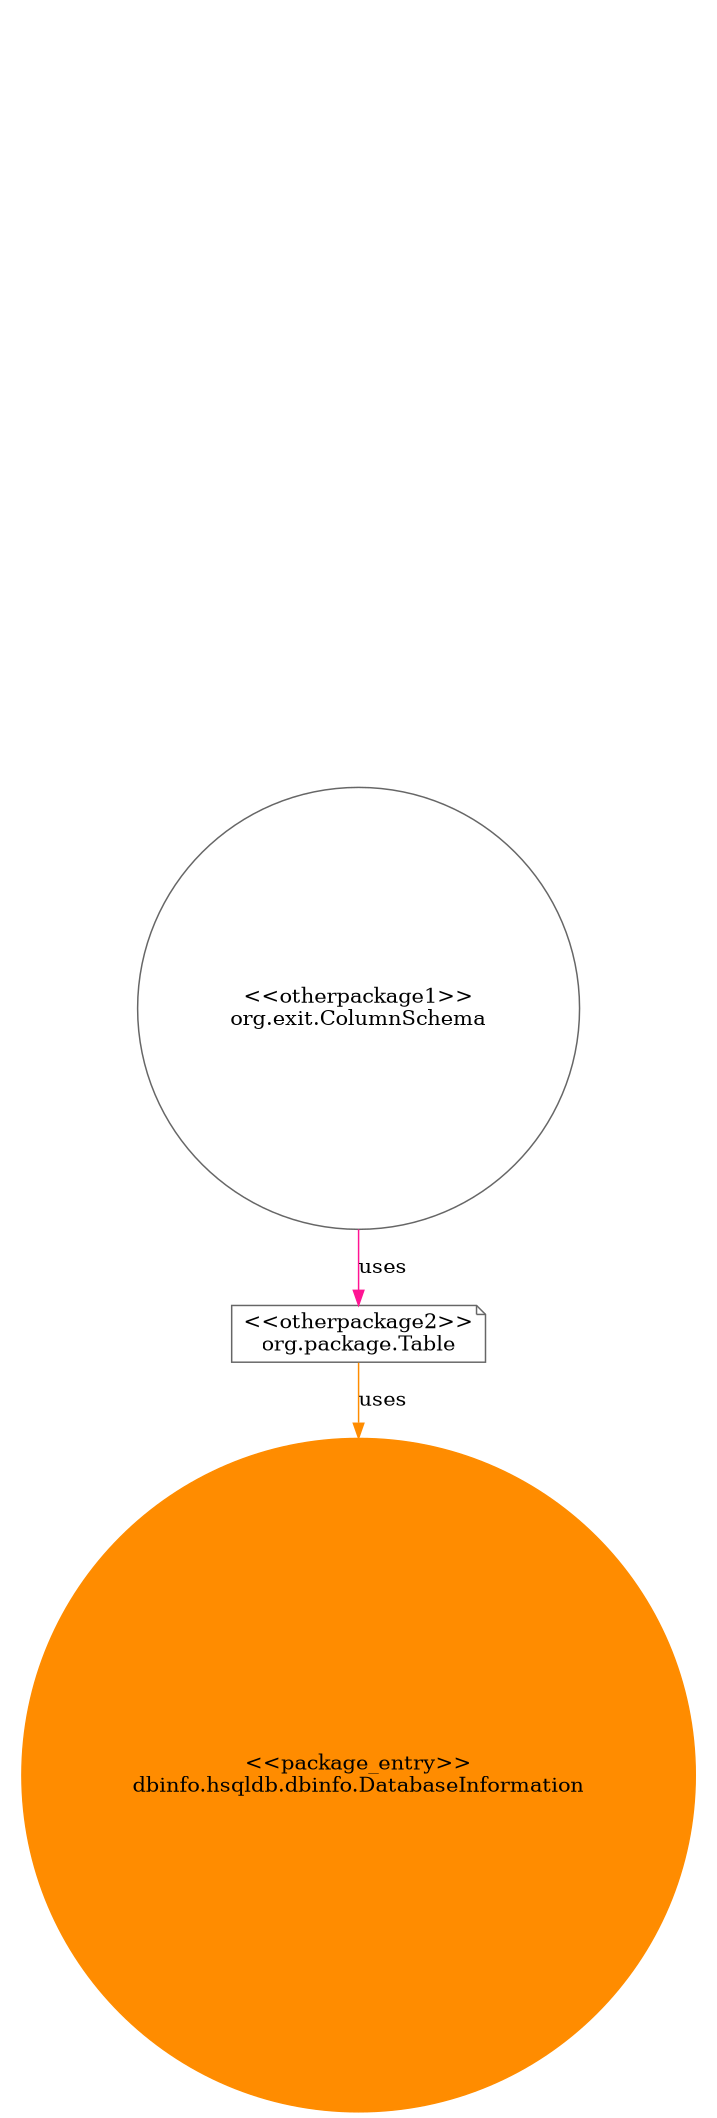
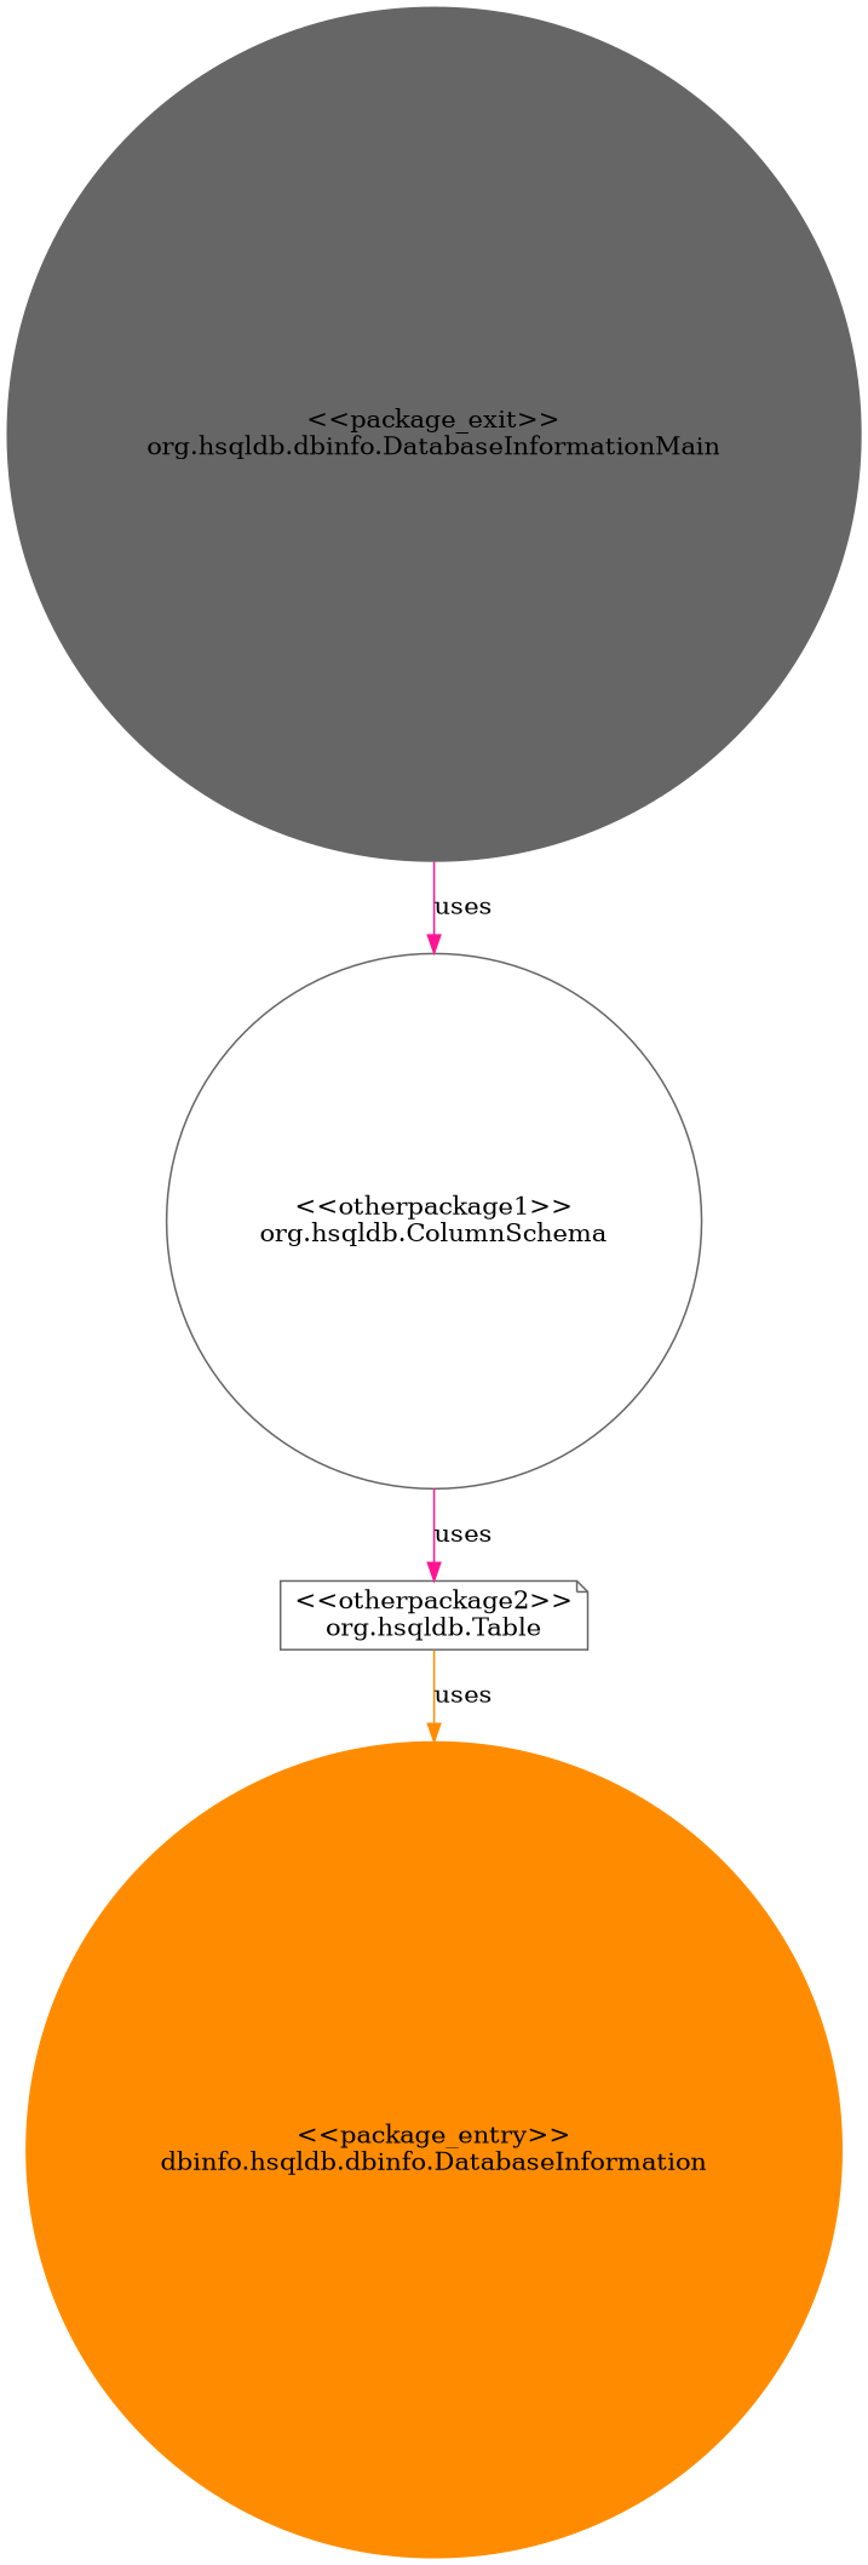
  digraph {
    node [color=gray40 shape=circle]
    edge [color=deeppink]
-   n2 [label="<<otherpackage1>>\norg.exit.ColumnSchema"]
-   n3 [label="<<otherpackage2>>\norg.package.Table" shape=note]
+   n1 [label="<<package_exit>>\norg.hsqldb.dbinfo.DatabaseInformationMain" style=filled]
+   n2 [label="<<otherpackage1>>\norg.hsqldb.ColumnSchema"]
+   n3 [label="<<otherpackage2>>\norg.hsqldb.Table" shape=note]
    n4 [color=darkorange label="<<package_entry>>\ndbinfo.hsqldb.dbinfo.DatabaseInformation" style=filled]
+   n1 -> n2 [label=uses]
    n2 -> n3 [label=uses]
    n3 -> n4 [color=darkorange label=uses]
  }
